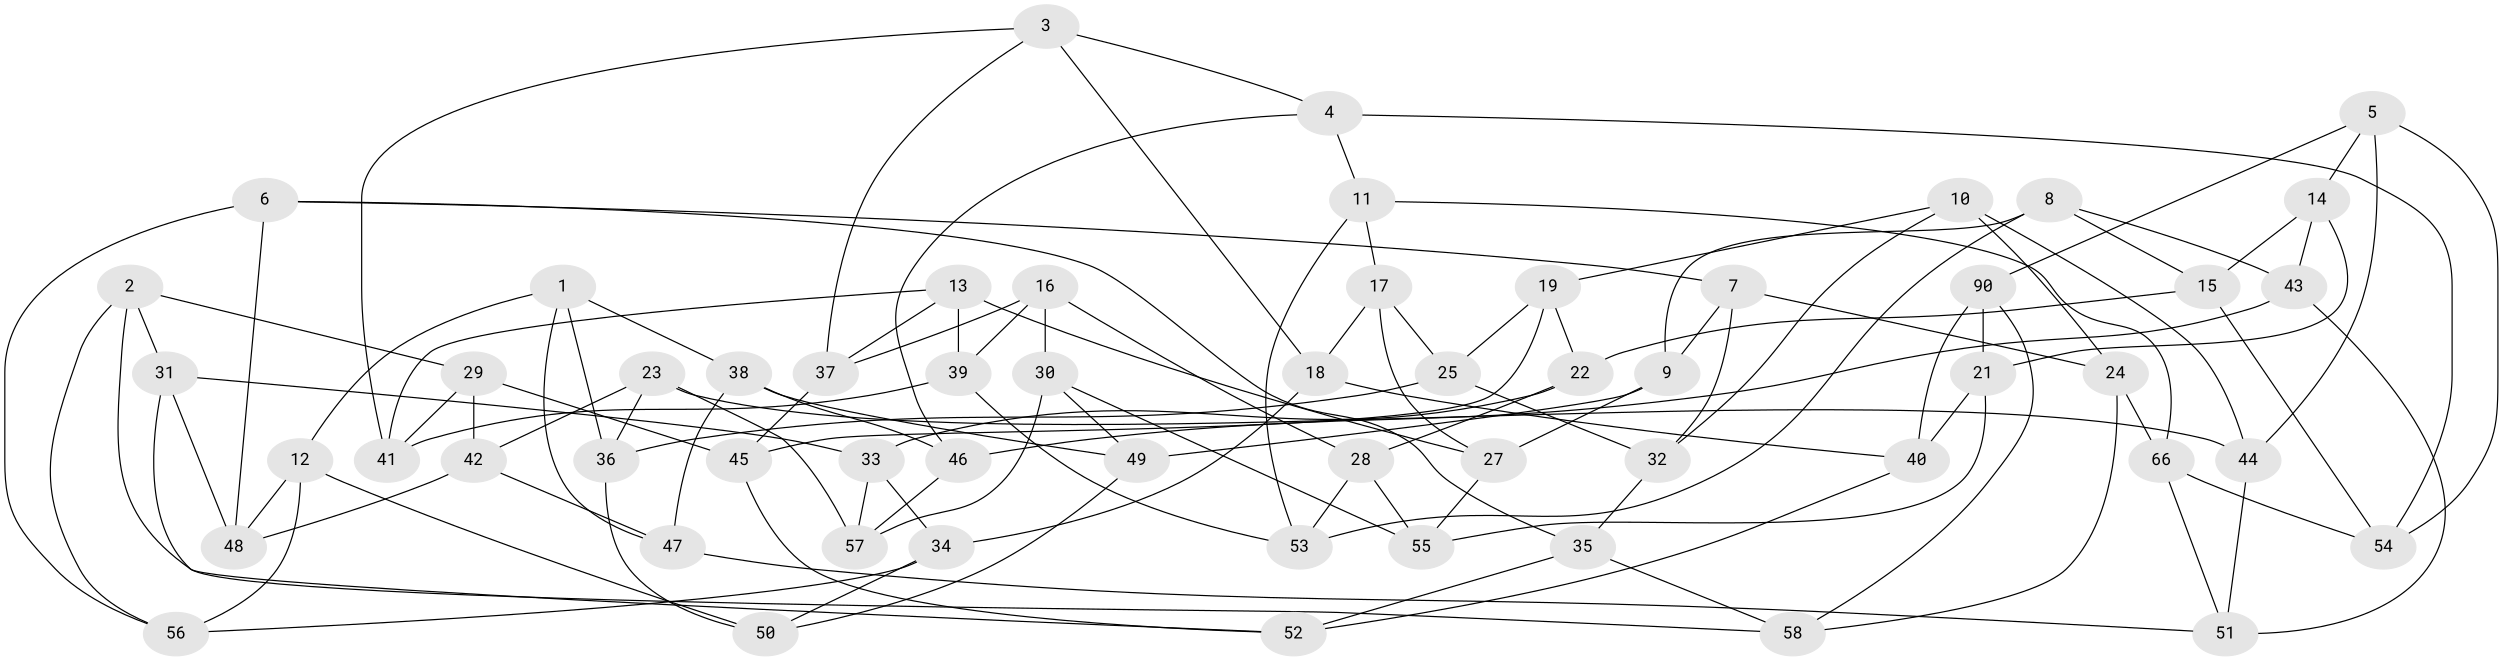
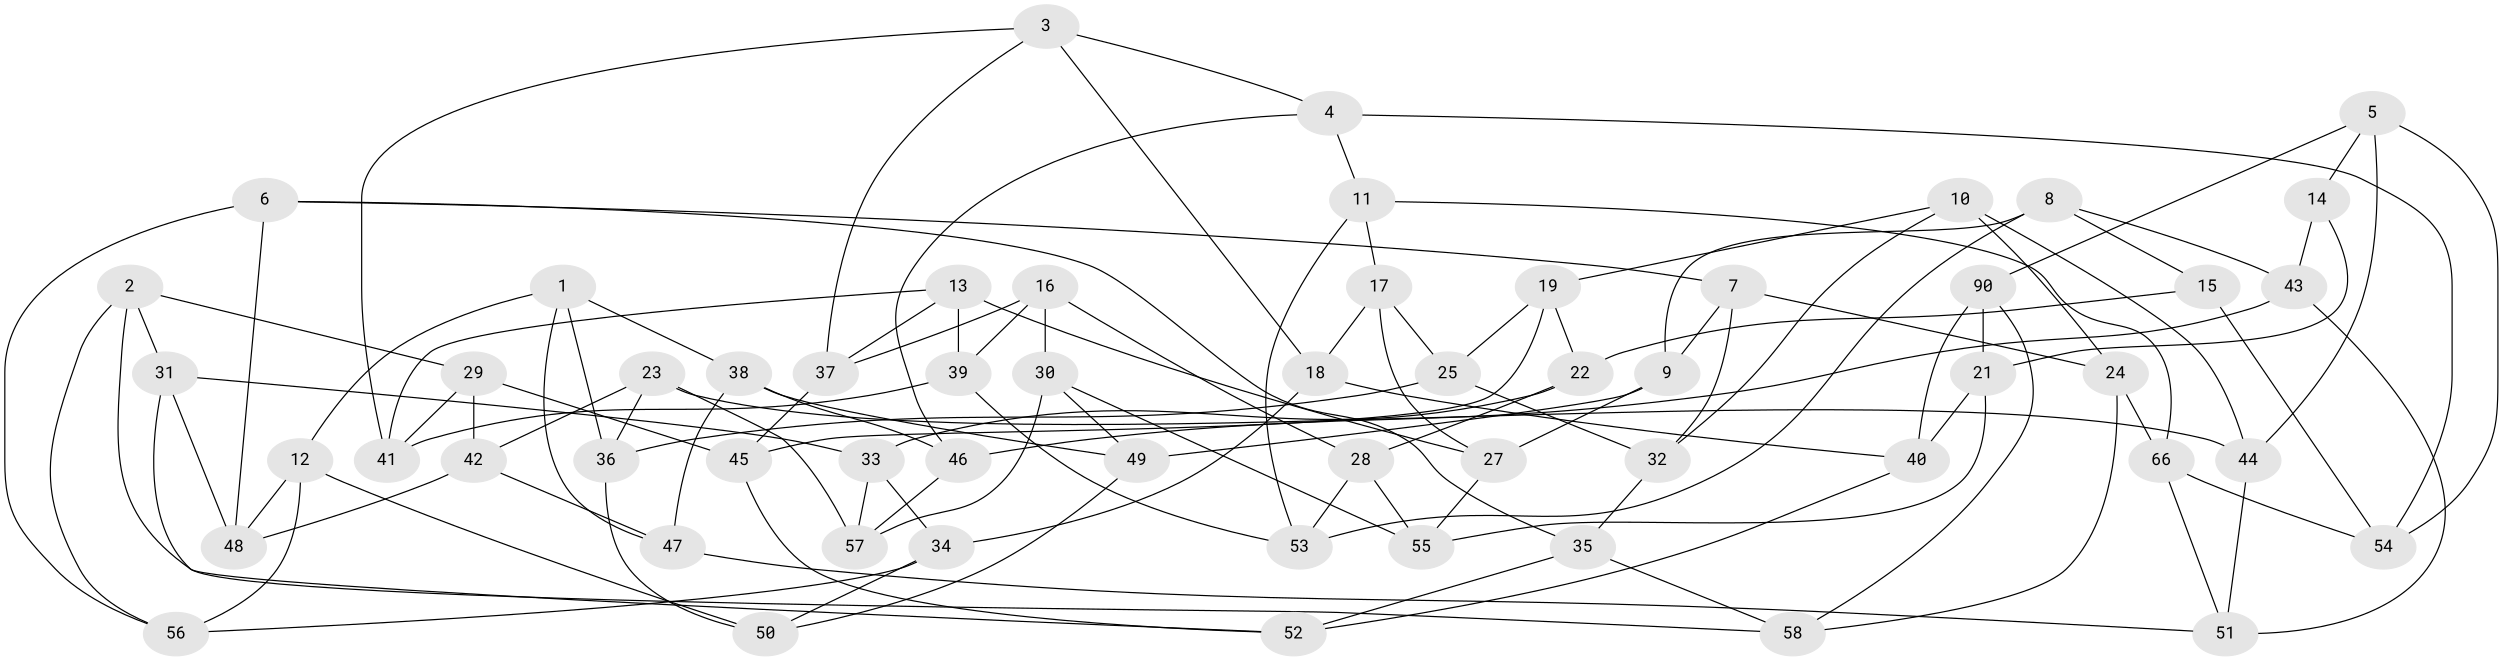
  graph {
    fontname="Roboto Mono"
    node [color=gray90 fontname="Roboto Mono" style=filled]
    edge [fontname="Roboto Mono"]
    1
    12
    36
    38
    47
    56
    48
    50
    46
    49
    51
    2
    29
    31
    58
    41
    45
    42
    33
    52
    3
    4
    18
    37
    11
    54
    34
    40
    53
    17
    n31 [label=66]
    57
    5
    14
    n35 [label=90]
    44
    15
    43
    21
    6
    7
    35
    9
    24
    32
    27
    8
    22
    55
    10
    19
    25
    13
    39
    28
    16
    30
    23
    1 -- 12
    1 -- 36
    1 -- 38
    1 -- 47
    12 -- 56
    12 -- 48
    12 -- 50
    36 -- 50
    38 -- 47
    38 -- 46
    38 -- 49
    47 -- 51
    46 -- 57
    49 -- 50
    2 -- 56
    2 -- 29
    2 -- 31
    2 -- 58
    29 -- 41
    29 -- 45
    29 -- 42
    31 -- 48
    31 -- 33
    31 -- 52
    45 -- 52
    42 -- 47
    42 -- 48
    33 -- 34
    33 -- 57
    3 -- 41
    3 -- 4
    3 -- 18
    3 -- 37
    4 -- 46
    4 -- 11
    4 -- 54
    18 -- 34
    18 -- 40
    37 -- 45
    11 -- 53
    11 -- 17
    11 -- n31
    34 -- 56
    34 -- 50
    40 -- 52
    17 -- 18
    17 -- 27
    17 -- 25
    n31 -- 51
    n31 -- 54
    5 -- 54
    5 -- 14
    5 -- n35
    5 -- 44
-   14 -- 15
    14 -- 43
    14 -- 21
    n35 -- 58
    n35 -- 40
    n35 -- 21
    44 -- 51
    15 -- 54
    15 -- 22
    43 -- 46
    43 -- 51
    21 -- 40
    21 -- 55
    6 -- 56
    6 -- 48
    6 -- 7
    6 -- 35
    7 -- 9
    7 -- 24
    7 -- 32
    35 -- 58
    35 -- 52
    9 -- 49
    9 -- 27
    24 -- 58
    24 -- n31
    32 -- 35
    27 -- 55
    8 -- 53
    8 -- 15
    8 -- 43
    8 -- 9
    22 -- 33
    22 -- 28
    10 -- 44
    10 -- 24
    10 -- 32
    10 -- 19
    19 -- 45
    19 -- 22
    19 -- 25
    25 -- 36
    25 -- 32
    13 -- 41
    13 -- 37
    13 -- 27
    13 -- 39
    39 -- 41
    39 -- 53
    28 -- 53
    28 -- 55
    16 -- 37
    16 -- 39
    16 -- 28
    16 -- 30
    30 -- 49
    30 -- 57
    30 -- 55
    23 -- 36
    23 -- 42
    23 -- 57
    23 -- 44
  }
